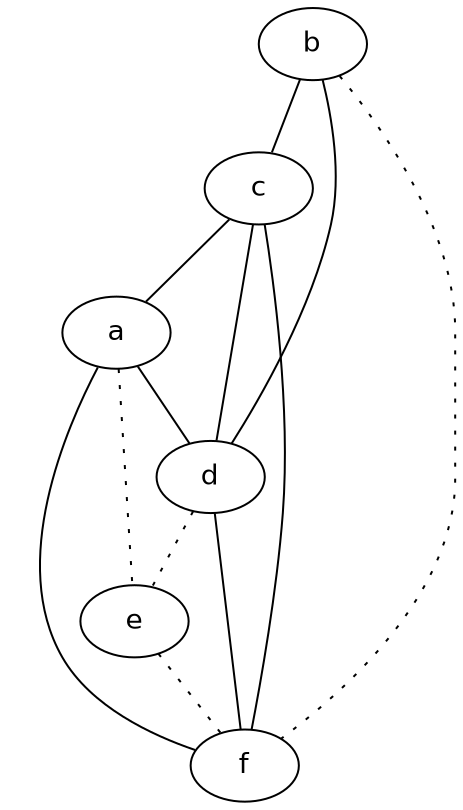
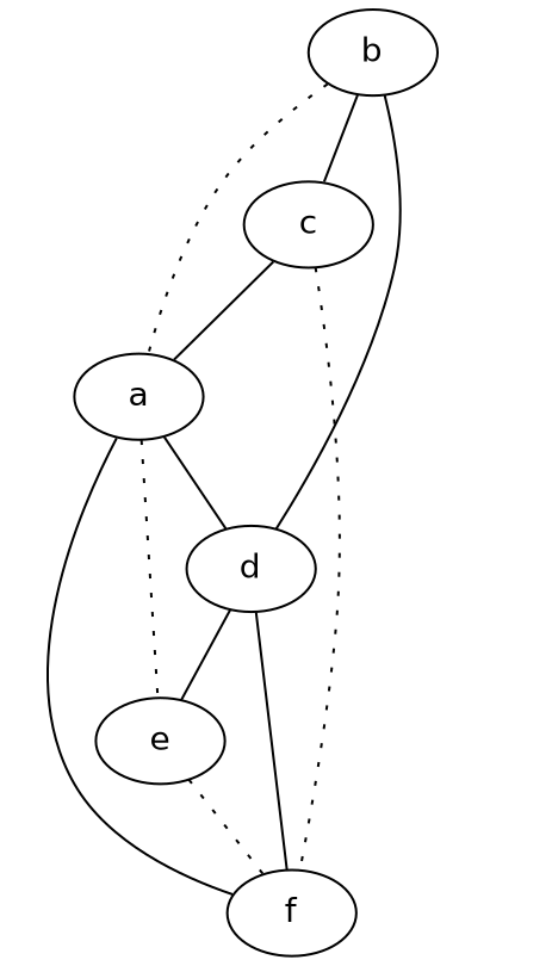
  graph {
    fontname="DejaVu Sans"
    node [fontname="DejaVu Sans"]
    edge [fontname="DejaVu Sans"]
    a
    d
    e
    f
    b
    c
    a -- d
    a -- e [style=dotted]
    a -- f
-   d -- e [style=dotted]
+   d -- e
    d -- f
    e -- f [style=dotted]
    b -- d
-   b -- f [style=dotted]
+   b -- a [style=dotted]
    b -- c
    c -- a
-   c -- d
-   c -- f [style=solid]
+   c -- f [style=dotted]
  }
